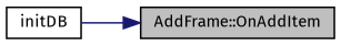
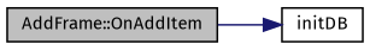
  digraph {
    rankdir=LR
    fontname="Fira Sans"
    node [color=black fontname="Fira Sans" fontsize=10 shape=record style=filled]
    n1 [fillcolor=grey75 fontcolor=black height=0.2 label="AddFrame::OnAddItem" width=0.4]
    n2 [fillcolor=white height=0.2 label=initDB width=0.4]
-   n2 -> n1 [color=midnightblue fontname="Fira Sans" fontsize=10 labelfontname=Helvetica labelfontsize=10 style=solid]
+   n1 -> n2 [color=midnightblue fontname="Fira Sans" fontsize=10 labelfontname=Helvetica labelfontsize=10 style=solid]
  }
